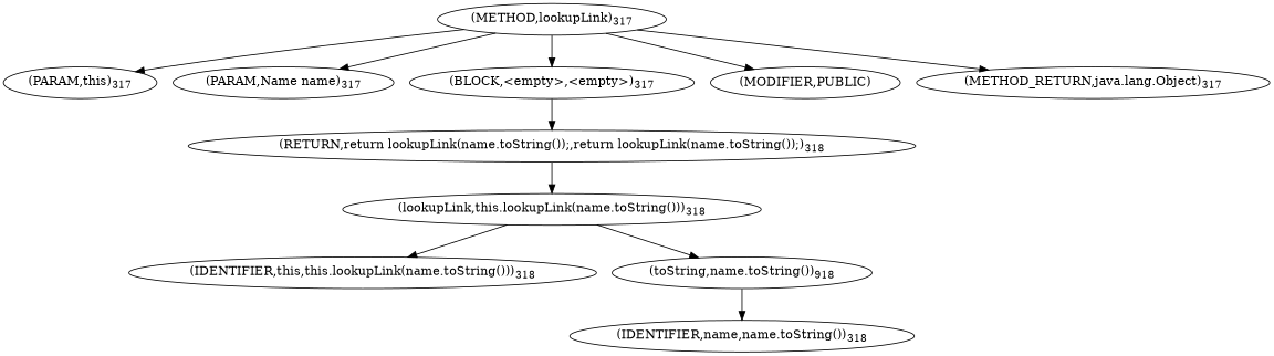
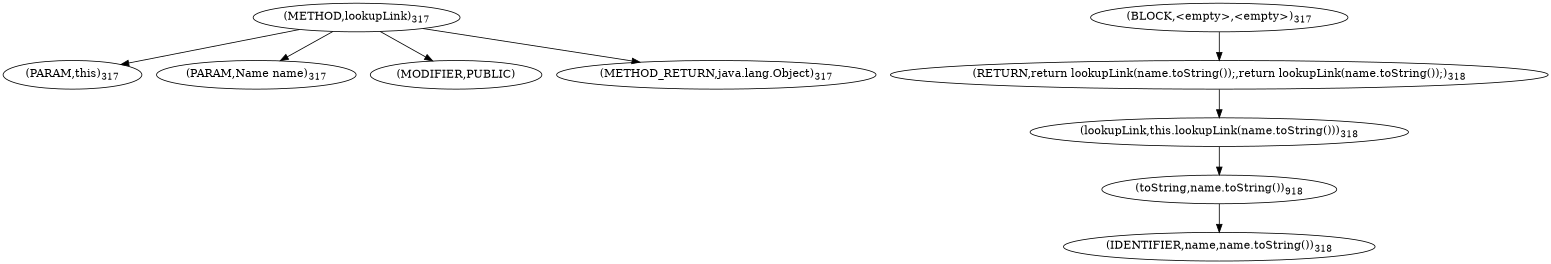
  digraph {
    n1 [label=<(METHOD,lookupLink)<SUB>317</SUB>>]
    n2 [label=<(PARAM,this)<SUB>317</SUB>>]
    n3 [label=<(PARAM,Name name)<SUB>317</SUB>>]
    n4 [label=<(BLOCK,&lt;empty&gt;,&lt;empty&gt;)<SUB>317</SUB>>]
    n5 [label=<(MODIFIER,PUBLIC)>]
    n6 [label=<(METHOD_RETURN,java.lang.Object)<SUB>317</SUB>>]
    n7 [label=<(RETURN,return lookupLink(name.toString());,return lookupLink(name.toString());)<SUB>318</SUB>>]
    n8 [label=<(lookupLink,this.lookupLink(name.toString()))<SUB>318</SUB>>]
-   n9 [label=<(IDENTIFIER,this,this.lookupLink(name.toString()))<SUB>318</SUB>>]
    n10 [label=<(toString,name.toString())<SUB>918</SUB>>]
    n11 [label=<(IDENTIFIER,name,name.toString())<SUB>318</SUB>>]
    n1 -> n2
    n1 -> n3
-   n1 -> n4
    n1 -> n5
    n1 -> n6
    n4 -> n7
    n7 -> n8
-   n8 -> n9
    n8 -> n10
    n10 -> n11
  }
